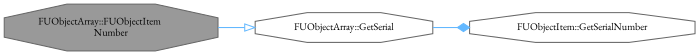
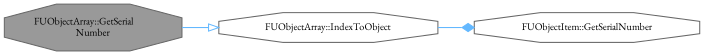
  digraph {
    fontname="EB Garamond"
    rankdir=LR
    node [color=grey40 fillcolor=white fontname="EB Garamond" fontsize=10 shape=octagon style=filled]
    edge [color=steelblue1 fontname="EB Garamond" fontsize=10 labelfontname=Helvetica labelfontsize=10 style=solid]
-   n1 [color=gray40 fillcolor=grey60 fontcolor=black height=0.2 label="FUObjectArray::FUObjectItem\lNumber" width=0.4]
-   n2 [height=0.2 label="FUObjectArray::GetSerial" width=0.4]
+   n1 [color=gray40 fillcolor=grey60 fontcolor=black height=0.2 label="FUObjectArray::GetSerial\lNumber" width=0.4]
+   n2 [height=0.2 label="FUObjectArray::IndexToObject" width=0.4]
    n3 [height=0.2 label="FUObjectItem::GetSerialNumber" width=0.4]
    n1 -> n2 [arrowhead=onormal]
    n2 -> n3 [arrowhead=diamond]
  }
